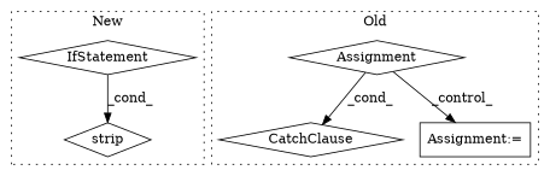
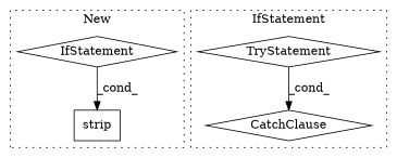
  digraph {
    node [shape=diamond]
-   n1 [a=32 l=7 label=strip s=2622]
+   n1 [a=32 l=7 label=strip s=2622 shape=box]
    n2 [a=25 l="4,2" label=IfStatement s="2639,2659"]
    n3 [a=12 l="13,2" label=CatchClause s="2336,2394"]
-   n4 [a=54 l=4 label=Assignment s=2285]
-   n5 [a=7 l=1 label="Assignment:=" s=2307 shape=box]
+   n4 [a=54 l=4 label=TryStatement s=2285]
    subgraph cluster_1 {
      label=New
      style=dotted
      n1
      n2
    }
    subgraph cluster_2 {
-     label=Old
+     label=IfStatement
      style=dotted
      n3
      n4
-     n5
    }
    n2 -> n1 [label=_cond_]
    n4 -> n3 [label=_cond_]
-   n4 -> n5 [label=_control_]
  }
